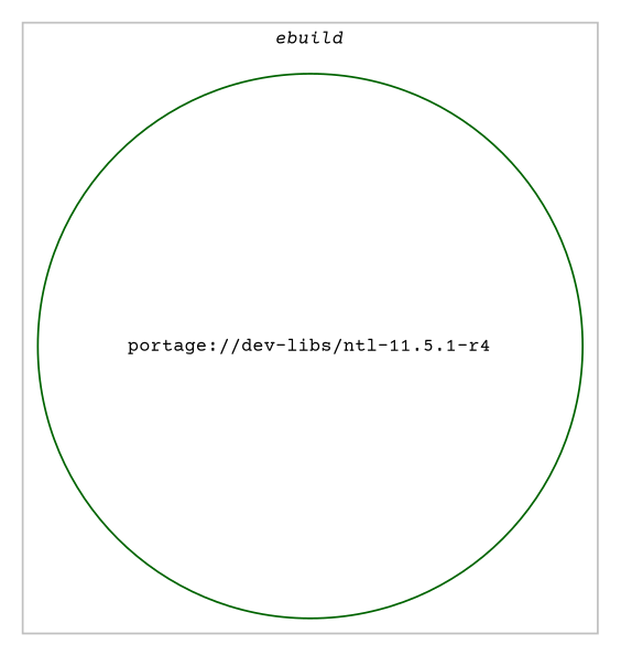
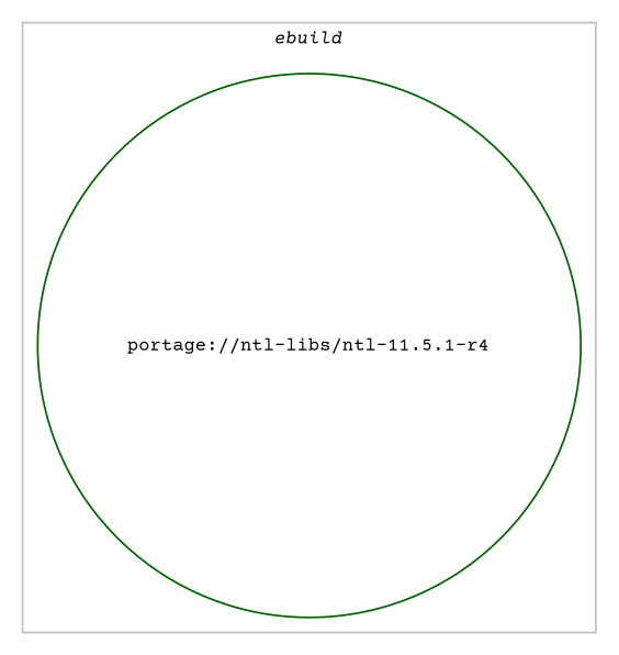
  digraph {
    compound=true
    concentrate=true
    fontname="Courier Prime"
    fontsize=10
    newrank=true
    rankdir=LR
    ranksep=1.5
-   n1 [color=darkgreen fontname="Courier Prime" fontsize=10 label="portage://dev-libs/ntl-11.5.1-r4" width=4 shape=circle]
+   n1 [color=darkgreen fontname="Courier Prime" fontsize=10 label="portage://ntl-libs/ntl-11.5.1-r4" width=4 shape=circle]
    subgraph cluster_1 {
      color=gray
      label=<<i>ebuild</i>>
      n1
    }
    subgraph cluster_2 {
      color=gray
      label=<<i>dependencies</i>>
      subgraph cluster_3 {
        color=gray
        fillcolor="#eeeeee"
        label=<<i>compile</i>>
        style=filled
      }
      subgraph cluster_4 {
        color=gray
        fillcolor="#eeeeee"
        label=<<i>compile and run</i>>
        style=filled
      }
      subgraph cluster_5 {
        color=gray
        fillcolor="#eeeeee"
        label=<<i>run</i>>
        style=filled
      }
    }
    subgraph cluster_6 {
      color=gray
      label=<<i>candidates</i>>
      rank=same
    }
  }
